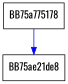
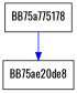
  digraph {
    splines=ortho
    fontname=Oswald
    node [shape=box fontname=Oswald]
    BB75a775178
-   BB75ae20de8 [label=BB75ae21de8]
+   BB75ae20de8
    BB75a775178 -> BB75ae20de8 [color=blue fontname=Oswald]
  }
